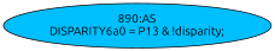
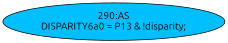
  strict digraph {
    fontname=Ubuntu
-   n1 [ast="<pyverilog.vparser.ast.Assign object at 0x7f14ceede4d0>" def_var="['DISPARITY6a0']" fillcolor=deepskyblue label="890:AS\nDISPARITY6a0 = P13 & !disparity;" statements="[]" style=filled typ=Assign use_var="['P13', 'disparity']" fontname=Ubuntu]
+   n1 [ast="<pyverilog.vparser.ast.Assign object at 0x7f14ceede4d0>" def_var="['DISPARITY6a0']" fillcolor=deepskyblue label="290:AS\nDISPARITY6a0 = P13 & !disparity;" statements="[]" style=filled typ=Assign use_var="['P13', 'disparity']" fontname=Ubuntu]
  }
